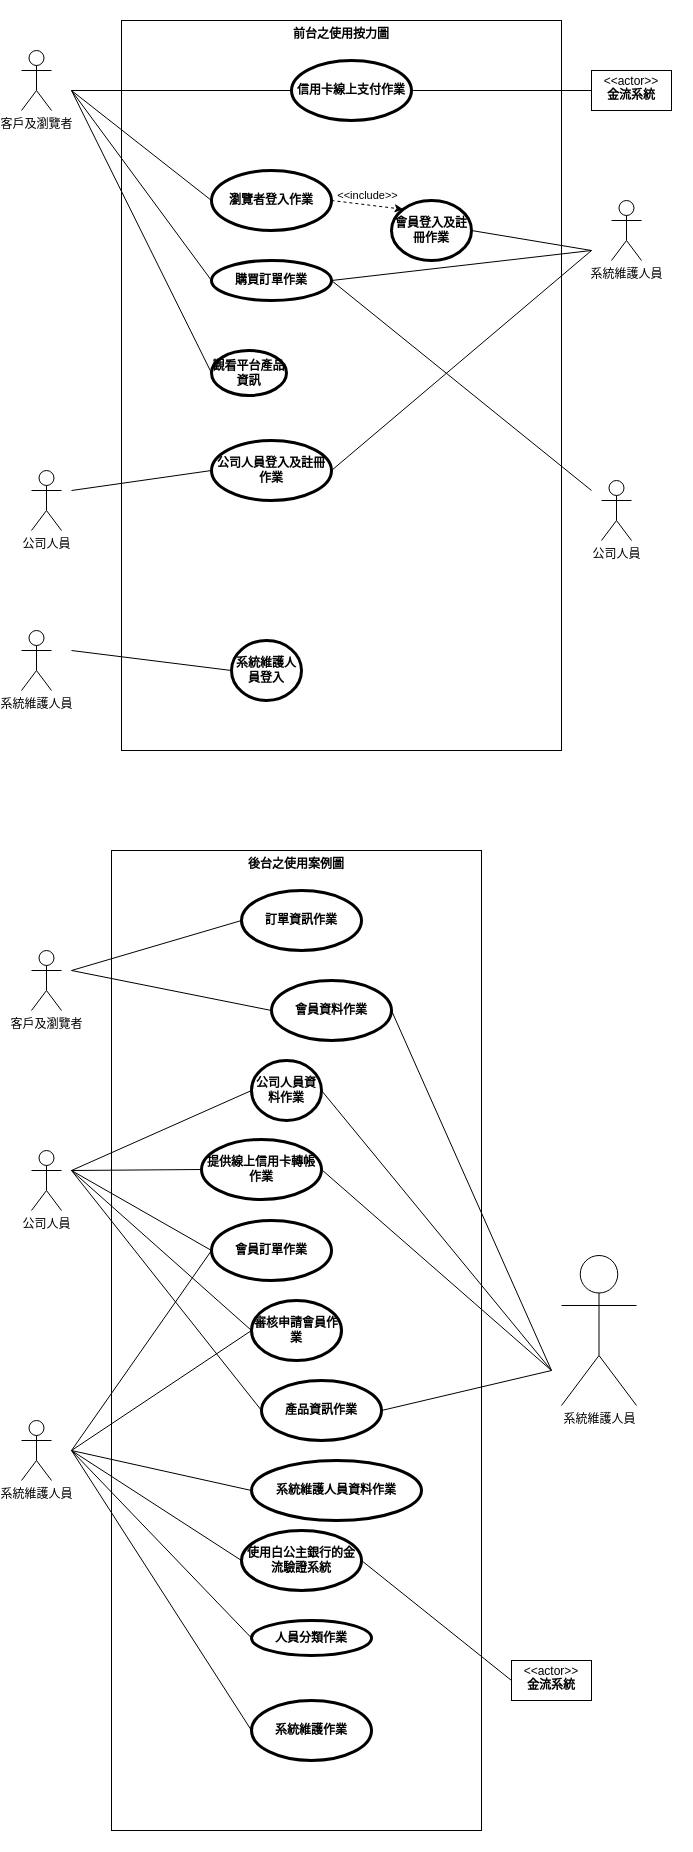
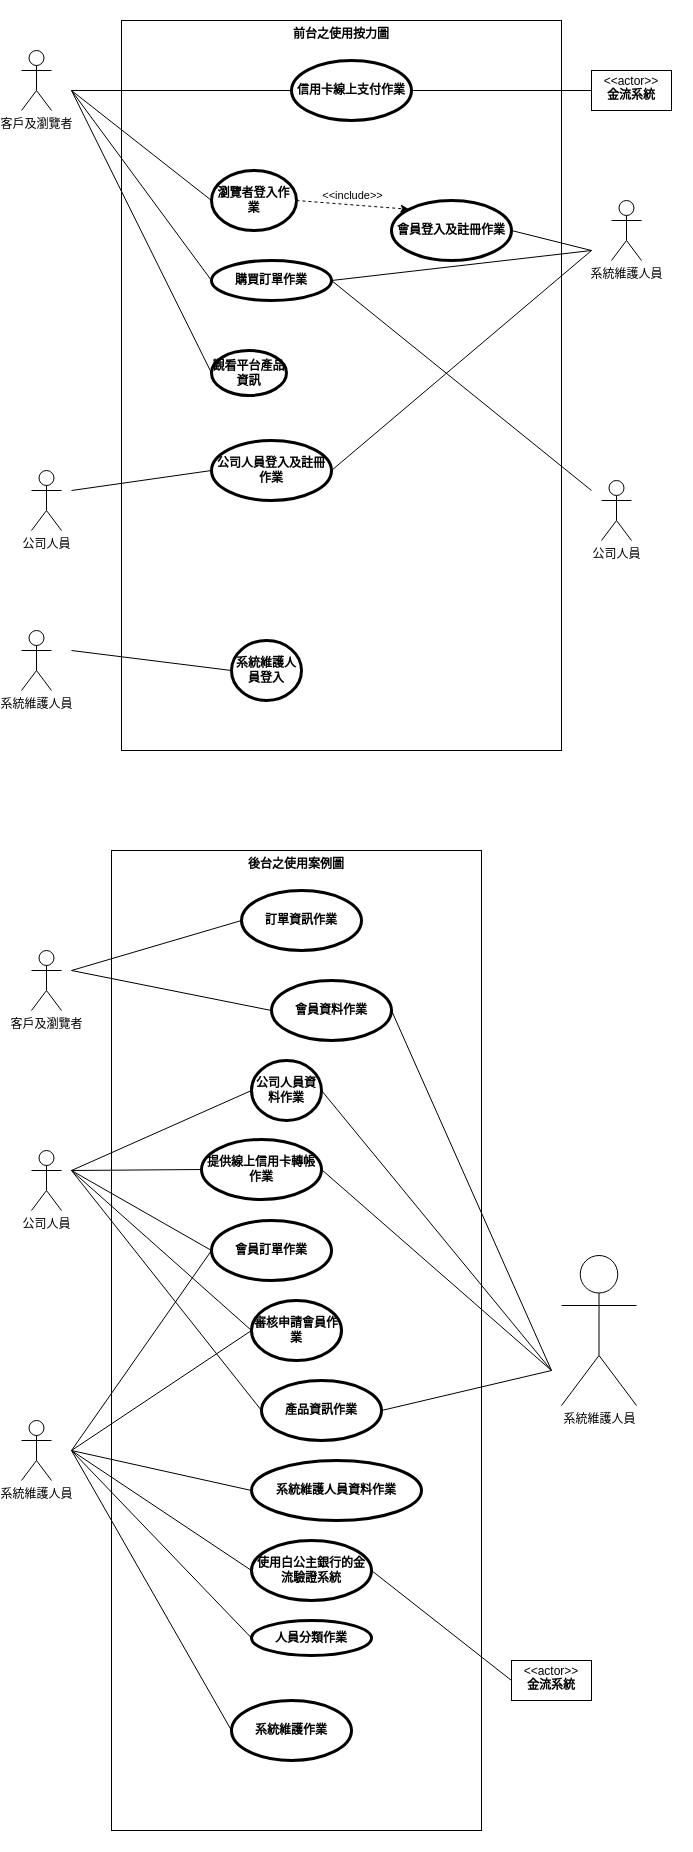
  <mxCell id="0" />
  <mxCell id="1" parent="0" />
  <mxCell id="2" value="後台之使用案例圖" style="shape=rect;html=1;verticalAlign=top;fontStyle=1;whiteSpace=wrap;align=center;" parent="1" vertex="1"><mxGeometry x="110" y="850" width="370" height="980" as="geometry" /></mxCell>
  <mxCell id="3" value="前台之使用按力圖" style="shape=rect;html=1;verticalAlign=top;fontStyle=1;whiteSpace=wrap;align=center;" parent="1" vertex="1"><mxGeometry x="120" y="20" width="440" height="730" as="geometry" /></mxCell>
  <mxCell id="4" value="客戶及瀏覽者" style="shape=umlActor;html=1;verticalLabelPosition=bottom;verticalAlign=top;align=center;" parent="1" vertex="1"><mxGeometry x="20" y="50" width="30" height="60" as="geometry" /></mxCell>
  <mxCell id="5" value="公司人員" style="shape=umlActor;html=1;verticalLabelPosition=bottom;verticalAlign=top;align=center;" parent="1" vertex="1"><mxGeometry x="30" y="470" width="30" height="60" as="geometry" /></mxCell>
  <mxCell id="6" value="系統維護人員" style="shape=umlActor;html=1;verticalLabelPosition=bottom;verticalAlign=top;align=center;" parent="1" vertex="1"><mxGeometry x="20" y="630" width="30" height="60" as="geometry" /></mxCell>
- <mxCell id="7" value="瀏覽者登入作業" style="shape=ellipse;html=1;strokeWidth=3;fontStyle=1;whiteSpace=wrap;align=center;perimeter=ellipsePerimeter;" parent="1" vertex="1"><mxGeometry x="210" y="170" width="120" height="60" as="geometry" /></mxCell>
- <mxCell id="8" value="會員登入及註冊作業" style="shape=ellipse;html=1;strokeWidth=3;fontStyle=1;whiteSpace=wrap;align=center;perimeter=ellipsePerimeter;" parent="1" vertex="1"><mxGeometry x="390" y="200" width="80" height="60" as="geometry" /></mxCell>
+ <mxCell id="7" value="瀏覽者登入作業" style="shape=ellipse;html=1;strokeWidth=3;fontStyle=1;whiteSpace=wrap;align=center;perimeter=ellipsePerimeter;" parent="1" vertex="1"><mxGeometry x="210" y="170" width="85" height="60" as="geometry" /></mxCell>
+ <mxCell id="8" value="會員登入及註冊作業" style="shape=ellipse;html=1;strokeWidth=3;fontStyle=1;whiteSpace=wrap;align=center;perimeter=ellipsePerimeter;" parent="1" vertex="1"><mxGeometry x="390" y="200" width="120" height="60" as="geometry" /></mxCell>
  <mxCell id="9" value="觀看平台產品資訊" style="shape=ellipse;html=1;strokeWidth=3;fontStyle=1;whiteSpace=wrap;align=center;perimeter=ellipsePerimeter;" parent="1" vertex="1"><mxGeometry x="210" y="350" width="75" height="45" as="geometry" /></mxCell>
  <mxCell id="10" value="購買訂單作業" style="shape=ellipse;html=1;strokeWidth=3;fontStyle=1;whiteSpace=wrap;align=center;perimeter=ellipsePerimeter;" parent="1" vertex="1"><mxGeometry x="210" y="260" width="120" height="40" as="geometry" /></mxCell>
  <mxCell id="11" value="信用卡線上支付作業" style="shape=ellipse;html=1;strokeWidth=3;fontStyle=1;whiteSpace=wrap;align=center;perimeter=ellipsePerimeter;" parent="1" vertex="1"><mxGeometry x="290" y="60" width="120" height="60" as="geometry" /></mxCell>
  <mxCell id="12" value="公司人員登入及註冊作業" style="shape=ellipse;html=1;strokeWidth=3;fontStyle=1;whiteSpace=wrap;align=center;perimeter=ellipsePerimeter;" parent="1" vertex="1"><mxGeometry x="210" y="440" width="120" height="60" as="geometry" /></mxCell>
  <mxCell id="13" value="系統維護人員登入" style="shape=ellipse;html=1;strokeWidth=3;fontStyle=1;whiteSpace=wrap;align=center;perimeter=ellipsePerimeter;" parent="1" vertex="1"><mxGeometry x="230" y="640" width="70" height="60" as="geometry" /></mxCell>
  <mxCell id="14" value="系統維護人員" style="shape=umlActor;html=1;verticalLabelPosition=bottom;verticalAlign=top;align=center;" parent="1" vertex="1"><mxGeometry x="610" y="200" width="30" height="60" as="geometry" /></mxCell>
  <mxCell id="15" value="&lt;p style=&quot;margin: 0px ; margin-top: 4px ; text-align: center&quot;&gt;&amp;lt;&amp;lt;actor&amp;gt;&amp;gt;&lt;br&gt;&lt;b&gt;金流系統&lt;/b&gt;&lt;/p&gt;" style="shape=rect;html=1;overflow=fill;html=1;whiteSpace=wrap;align=center;" parent="1" vertex="1"><mxGeometry x="590" y="70" width="80" height="40" as="geometry" /></mxCell>
  <mxCell id="16" value="" style="edgeStyle=none;html=1;endArrow=none;verticalAlign=bottom;rounded=0;entryX=0;entryY=0.5;entryDx=0;entryDy=0;" parent="1" target="11" edge="1"><mxGeometry width="160" relative="1" as="geometry"><mxPoint x="70" y="90" as="sourcePoint" /><mxPoint x="600" y="300" as="targetPoint" /></mxGeometry></mxCell>
  <mxCell id="17" value="" style="edgeStyle=none;html=1;endArrow=none;verticalAlign=bottom;rounded=0;entryX=0;entryY=0.5;entryDx=0;entryDy=0;" parent="1" target="7" edge="1"><mxGeometry width="160" relative="1" as="geometry"><mxPoint x="70" y="90" as="sourcePoint" /><mxPoint x="600" y="400" as="targetPoint" /></mxGeometry></mxCell>
  <mxCell id="18" value="&amp;lt;&amp;lt;include&amp;gt;&amp;gt;" style="edgeStyle=none;html=1;endArrow=classic;verticalAlign=bottom;dashed=1;labelBackgroundColor=none;rounded=0;exitX=1;exitY=0.5;exitDx=0;exitDy=0;entryX=0;entryY=0;entryDx=0;entryDy=0;" parent="1" source="7" target="8" edge="1"><mxGeometry width="160" relative="1" as="geometry"><mxPoint x="440" y="400" as="sourcePoint" /><mxPoint x="600" y="400" as="targetPoint" /></mxGeometry></mxCell>
  <mxCell id="19" value="" style="edgeStyle=none;html=1;endArrow=none;verticalAlign=bottom;rounded=0;entryX=0;entryY=0.5;entryDx=0;entryDy=0;" parent="1" target="10" edge="1"><mxGeometry width="160" relative="1" as="geometry"><mxPoint x="70" y="90" as="sourcePoint" /><mxPoint x="600" y="400" as="targetPoint" /></mxGeometry></mxCell>
  <mxCell id="20" value="" style="edgeStyle=none;html=1;endArrow=none;verticalAlign=bottom;rounded=0;entryX=0;entryY=0.5;entryDx=0;entryDy=0;" parent="1" target="9" edge="1"><mxGeometry width="160" relative="1" as="geometry"><mxPoint x="70" y="90" as="sourcePoint" /><mxPoint x="600" y="400" as="targetPoint" /></mxGeometry></mxCell>
  <mxCell id="21" value="公司人員" style="shape=umlActor;html=1;verticalLabelPosition=bottom;verticalAlign=top;align=center;" parent="1" vertex="1"><mxGeometry x="600" y="480" width="30" height="60" as="geometry" /></mxCell>
  <mxCell id="22" value="" style="edgeStyle=none;html=1;endArrow=none;verticalAlign=bottom;rounded=0;exitX=1;exitY=0.5;exitDx=0;exitDy=0;entryX=0;entryY=0.5;entryDx=0;entryDy=0;" parent="1" source="11" target="15" edge="1"><mxGeometry width="160" relative="1" as="geometry"><mxPoint x="440" y="400" as="sourcePoint" /><mxPoint x="600" y="400" as="targetPoint" /></mxGeometry></mxCell>
  <mxCell id="23" value="" style="edgeStyle=none;html=1;endArrow=none;verticalAlign=bottom;rounded=0;entryX=0;entryY=0.5;entryDx=0;entryDy=0;" parent="1" target="12" edge="1"><mxGeometry width="160" relative="1" as="geometry"><mxPoint x="70" y="490" as="sourcePoint" /><mxPoint x="600" y="400" as="targetPoint" /></mxGeometry></mxCell>
  <mxCell id="24" value="" style="edgeStyle=none;html=1;endArrow=none;verticalAlign=bottom;rounded=0;exitX=1;exitY=0.5;exitDx=0;exitDy=0;" parent="1" source="12" edge="1"><mxGeometry width="160" relative="1" as="geometry"><mxPoint x="440" y="400" as="sourcePoint" /><mxPoint x="590" y="250" as="targetPoint" /></mxGeometry></mxCell>
  <mxCell id="25" value="" style="edgeStyle=none;html=1;endArrow=none;verticalAlign=bottom;rounded=0;entryX=0;entryY=0.5;entryDx=0;entryDy=0;" parent="1" target="13" edge="1"><mxGeometry width="160" relative="1" as="geometry"><mxPoint x="70" y="650" as="sourcePoint" /><mxPoint x="600" y="400" as="targetPoint" /></mxGeometry></mxCell>
  <mxCell id="26" value="" style="edgeStyle=none;html=1;endArrow=none;verticalAlign=bottom;rounded=0;exitX=1;exitY=0.5;exitDx=0;exitDy=0;" parent="1" source="8" edge="1"><mxGeometry width="160" relative="1" as="geometry"><mxPoint x="440" y="400" as="sourcePoint" /><mxPoint x="590" y="250" as="targetPoint" /></mxGeometry></mxCell>
  <mxCell id="27" value="" style="edgeStyle=none;html=1;endArrow=none;verticalAlign=bottom;rounded=0;exitX=1;exitY=0.5;exitDx=0;exitDy=0;" parent="1" source="10" edge="1"><mxGeometry width="160" relative="1" as="geometry"><mxPoint x="440" y="500" as="sourcePoint" /><mxPoint x="590" y="490" as="targetPoint" /></mxGeometry></mxCell>
  <mxCell id="28" value="" style="edgeStyle=none;html=1;endArrow=none;verticalAlign=bottom;rounded=0;exitX=1;exitY=0.5;exitDx=0;exitDy=0;" parent="1" source="10" edge="1"><mxGeometry width="160" relative="1" as="geometry"><mxPoint x="440" y="500" as="sourcePoint" /><mxPoint x="590" y="250" as="targetPoint" /></mxGeometry></mxCell>
  <mxCell id="29" value="會員資料作業" style="shape=ellipse;html=1;strokeWidth=3;fontStyle=1;whiteSpace=wrap;align=center;perimeter=ellipsePerimeter;" parent="1" vertex="1"><mxGeometry x="270" y="980" width="120" height="60" as="geometry" /></mxCell>
  <mxCell id="30" value="公司人員資料作業" style="shape=ellipse;html=1;strokeWidth=3;fontStyle=1;whiteSpace=wrap;align=center;perimeter=ellipsePerimeter;" parent="1" vertex="1"><mxGeometry x="250" y="1060" width="70" height="60" as="geometry" /></mxCell>
  <mxCell id="31" value="審核申請會員作業" style="shape=ellipse;html=1;strokeWidth=3;fontStyle=1;whiteSpace=wrap;align=center;perimeter=ellipsePerimeter;" parent="1" vertex="1"><mxGeometry x="250" y="1300" width="90" height="60" as="geometry" /></mxCell>
  <mxCell id="32" value="訂單資訊作業" style="shape=ellipse;html=1;strokeWidth=3;fontStyle=1;whiteSpace=wrap;align=center;perimeter=ellipsePerimeter;" parent="1" vertex="1"><mxGeometry x="240" y="890" width="120" height="60" as="geometry" /></mxCell>
  <mxCell id="33" value="提供線上信用卡轉帳作業" style="shape=ellipse;html=1;strokeWidth=3;fontStyle=1;whiteSpace=wrap;align=center;perimeter=ellipsePerimeter;" parent="1" vertex="1"><mxGeometry x="200" y="1139" width="120" height="60" as="geometry" /></mxCell>
  <mxCell id="34" value="產品資訊作業" style="shape=ellipse;html=1;strokeWidth=3;fontStyle=1;whiteSpace=wrap;align=center;perimeter=ellipsePerimeter;" parent="1" vertex="1"><mxGeometry x="260" y="1380" width="120" height="60" as="geometry" /></mxCell>
  <mxCell id="35" value="系統維護人員資料作業" style="shape=ellipse;html=1;strokeWidth=3;fontStyle=1;whiteSpace=wrap;align=center;perimeter=ellipsePerimeter;" parent="1" vertex="1"><mxGeometry x="250" y="1460" width="170" height="60" as="geometry" /></mxCell>
  <mxCell id="36" value="會員訂單作業" style="shape=ellipse;html=1;strokeWidth=3;fontStyle=1;whiteSpace=wrap;align=center;perimeter=ellipsePerimeter;" parent="1" vertex="1"><mxGeometry x="210" y="1220" width="120" height="60" as="geometry" /></mxCell>
- <mxCell id="37" value="系統維護作業" style="shape=ellipse;html=1;strokeWidth=3;fontStyle=1;whiteSpace=wrap;align=center;perimeter=ellipsePerimeter;" parent="1" vertex="1"><mxGeometry x="250" y="1700" width="120" height="60" as="geometry" /></mxCell>
+ <mxCell id="37" value="系統維護作業" style="shape=ellipse;html=1;strokeWidth=3;fontStyle=1;whiteSpace=wrap;align=center;perimeter=ellipsePerimeter;" parent="1" vertex="1"><mxGeometry x="230" y="1700" width="120" height="60" as="geometry" /></mxCell>
  <mxCell id="38" value="人員分類作業" style="shape=ellipse;html=1;strokeWidth=3;fontStyle=1;whiteSpace=wrap;align=center;perimeter=ellipsePerimeter;" parent="1" vertex="1"><mxGeometry x="250" y="1620" width="120" height="35" as="geometry" /></mxCell>
- <mxCell id="39" value="使用白公主銀行的金流驗證系統" style="shape=ellipse;html=1;strokeWidth=3;fontStyle=1;whiteSpace=wrap;align=center;perimeter=ellipsePerimeter;" parent="1" vertex="1"><mxGeometry x="240" y="1530" width="120" height="60" as="geometry" /></mxCell>
+ <mxCell id="39" value="使用白公主銀行的金流驗證系統" style="shape=ellipse;html=1;strokeWidth=3;fontStyle=1;whiteSpace=wrap;align=center;perimeter=ellipsePerimeter;" parent="1" vertex="1"><mxGeometry x="250" y="1540" width="120" height="60" as="geometry" /></mxCell>
  <mxCell id="40" value="客戶及瀏覽者" style="shape=umlActor;html=1;verticalLabelPosition=bottom;verticalAlign=top;align=center;" parent="1" vertex="1"><mxGeometry x="30" y="950" width="30" height="60" as="geometry" /></mxCell>
  <mxCell id="41" value="公司人員" style="shape=umlActor;html=1;verticalLabelPosition=bottom;verticalAlign=top;align=center;" parent="1" vertex="1"><mxGeometry x="30" y="1150" width="30" height="60" as="geometry" /></mxCell>
  <mxCell id="42" value="系統維護人員" style="shape=umlActor;html=1;verticalLabelPosition=bottom;verticalAlign=top;align=center;" parent="1" vertex="1"><mxGeometry x="20" y="1420" width="30" height="60" as="geometry" /></mxCell>
  <mxCell id="43" value="系統維護人員" style="shape=umlActor;html=1;verticalLabelPosition=bottom;verticalAlign=top;align=center;" parent="1" vertex="1"><mxGeometry x="560" y="1255" width="75" height="150" as="geometry" /></mxCell>
  <mxCell id="44" value="&lt;p style=&quot;margin: 0px ; margin-top: 4px ; text-align: center&quot;&gt;&amp;lt;&amp;lt;actor&amp;gt;&amp;gt;&lt;br&gt;&lt;b&gt;金流系統&lt;/b&gt;&lt;/p&gt;" style="shape=rect;html=1;overflow=fill;html=1;whiteSpace=wrap;align=center;" parent="1" vertex="1"><mxGeometry x="510" y="1660" width="80" height="40" as="geometry" /></mxCell>
  <mxCell id="45" value="" style="edgeStyle=none;html=1;endArrow=none;verticalAlign=bottom;rounded=0;entryX=0;entryY=0.5;entryDx=0;entryDy=0;" parent="1" target="37" edge="1"><mxGeometry width="160" relative="1" as="geometry"><mxPoint x="70" y="1450" as="sourcePoint" /><mxPoint x="380" y="1400" as="targetPoint" /></mxGeometry></mxCell>
  <mxCell id="46" value="" style="edgeStyle=none;html=1;endArrow=none;verticalAlign=bottom;rounded=0;exitX=1;exitY=0.5;exitDx=0;exitDy=0;entryX=0;entryY=0.5;entryDx=0;entryDy=0;" parent="1" source="39" target="44" edge="1"><mxGeometry width="160" relative="1" as="geometry"><mxPoint x="220" y="1400" as="sourcePoint" /><mxPoint x="380" y="1400" as="targetPoint" /></mxGeometry></mxCell>
  <mxCell id="47" value="" style="edgeStyle=none;html=1;endArrow=none;verticalAlign=bottom;rounded=0;entryX=0;entryY=0.5;entryDx=0;entryDy=0;" parent="1" target="38" edge="1"><mxGeometry width="160" relative="1" as="geometry"><mxPoint x="70" y="1450" as="sourcePoint" /><mxPoint x="380" y="1400" as="targetPoint" /></mxGeometry></mxCell>
  <mxCell id="48" value="" style="edgeStyle=none;html=1;endArrow=none;verticalAlign=bottom;rounded=0;entryX=0;entryY=0.5;entryDx=0;entryDy=0;" parent="1" target="39" edge="1"><mxGeometry width="160" relative="1" as="geometry"><mxPoint x="70" y="1450" as="sourcePoint" /><mxPoint x="380" y="1400" as="targetPoint" /></mxGeometry></mxCell>
  <mxCell id="49" value="" style="edgeStyle=none;html=1;endArrow=none;verticalAlign=bottom;rounded=0;entryX=0;entryY=0.5;entryDx=0;entryDy=0;" parent="1" target="35" edge="1"><mxGeometry width="160" relative="1" as="geometry"><mxPoint x="70" y="1450" as="sourcePoint" /><mxPoint x="380" y="1400" as="targetPoint" /></mxGeometry></mxCell>
  <mxCell id="50" value="" style="edgeStyle=none;html=1;endArrow=none;verticalAlign=bottom;rounded=0;entryX=0;entryY=0.5;entryDx=0;entryDy=0;" parent="1" target="34" edge="1"><mxGeometry width="160" relative="1" as="geometry"><mxPoint x="70" y="1170" as="sourcePoint" /><mxPoint x="380" y="1300" as="targetPoint" /></mxGeometry></mxCell>
  <mxCell id="51" value="" style="edgeStyle=none;html=1;endArrow=none;verticalAlign=bottom;rounded=0;exitX=1;exitY=0.5;exitDx=0;exitDy=0;" parent="1" source="34" edge="1"><mxGeometry width="160" relative="1" as="geometry"><mxPoint x="220" y="1300" as="sourcePoint" /><mxPoint x="550" y="1370" as="targetPoint" /></mxGeometry></mxCell>
  <mxCell id="52" value="" style="edgeStyle=none;html=1;endArrow=none;verticalAlign=bottom;rounded=0;entryX=0;entryY=0.5;entryDx=0;entryDy=0;" parent="1" target="32" edge="1"><mxGeometry width="160" relative="1" as="geometry"><mxPoint x="70" y="970" as="sourcePoint" /><mxPoint x="380" y="1200" as="targetPoint" /></mxGeometry></mxCell>
  <mxCell id="53" value="" style="edgeStyle=none;html=1;endArrow=none;verticalAlign=bottom;rounded=0;entryX=0;entryY=0.5;entryDx=0;entryDy=0;" parent="1" target="29" edge="1"><mxGeometry width="160" relative="1" as="geometry"><mxPoint x="70" y="970" as="sourcePoint" /><mxPoint x="380" y="1200" as="targetPoint" /></mxGeometry></mxCell>
  <mxCell id="54" value="" style="edgeStyle=none;html=1;endArrow=none;verticalAlign=bottom;rounded=0;exitX=1;exitY=0.5;exitDx=0;exitDy=0;" parent="1" source="29" edge="1"><mxGeometry width="160" relative="1" as="geometry"><mxPoint x="220" y="1200" as="sourcePoint" /><mxPoint x="550" y="1370" as="targetPoint" /></mxGeometry></mxCell>
  <mxCell id="55" value="" style="edgeStyle=none;html=1;endArrow=none;verticalAlign=bottom;rounded=0;entryX=0;entryY=0.5;entryDx=0;entryDy=0;" parent="1" target="30" edge="1"><mxGeometry width="160" relative="1" as="geometry"><mxPoint x="70" y="1170" as="sourcePoint" /><mxPoint x="380" y="1200" as="targetPoint" /></mxGeometry></mxCell>
  <mxCell id="56" value="" style="edgeStyle=none;html=1;endArrow=none;verticalAlign=bottom;rounded=0;exitX=1;exitY=0.5;exitDx=0;exitDy=0;" parent="1" source="30" edge="1"><mxGeometry width="160" relative="1" as="geometry"><mxPoint x="220" y="1200" as="sourcePoint" /><mxPoint x="550" y="1370" as="targetPoint" /></mxGeometry></mxCell>
  <mxCell id="57" value="" style="edgeStyle=none;html=1;endArrow=none;verticalAlign=bottom;rounded=0;entryX=0;entryY=0.5;entryDx=0;entryDy=0;" parent="1" target="33" edge="1"><mxGeometry width="160" relative="1" as="geometry"><mxPoint x="70" y="1170" as="sourcePoint" /><mxPoint x="380" y="1300" as="targetPoint" /></mxGeometry></mxCell>
  <mxCell id="58" value="" style="edgeStyle=none;html=1;endArrow=none;verticalAlign=bottom;rounded=0;exitX=1;exitY=0.5;exitDx=0;exitDy=0;" parent="1" source="33" edge="1"><mxGeometry width="160" relative="1" as="geometry"><mxPoint x="220" y="1300" as="sourcePoint" /><mxPoint x="550" y="1370" as="targetPoint" /></mxGeometry></mxCell>
  <mxCell id="59" value="" style="edgeStyle=none;html=1;endArrow=none;verticalAlign=bottom;rounded=0;entryX=0;entryY=0.5;entryDx=0;entryDy=0;" parent="1" target="36" edge="1"><mxGeometry width="160" relative="1" as="geometry"><mxPoint x="70" y="1170" as="sourcePoint" /><mxPoint x="380" y="1300" as="targetPoint" /></mxGeometry></mxCell>
  <mxCell id="60" value="" style="edgeStyle=none;html=1;endArrow=none;verticalAlign=bottom;rounded=0;exitX=0;exitY=0.5;exitDx=0;exitDy=0;" parent="1" source="36" edge="1"><mxGeometry width="160" relative="1" as="geometry"><mxPoint x="220" y="1300" as="sourcePoint" /><mxPoint x="70" y="1450" as="targetPoint" /></mxGeometry></mxCell>
  <mxCell id="61" value="" style="edgeStyle=none;html=1;endArrow=none;verticalAlign=bottom;rounded=0;exitX=0;exitY=0.5;exitDx=0;exitDy=0;" parent="1" source="31" edge="1"><mxGeometry width="160" relative="1" as="geometry"><mxPoint x="220" y="1300" as="sourcePoint" /><mxPoint x="70" y="1450" as="targetPoint" /></mxGeometry></mxCell>
  <mxCell id="62" value="" style="edgeStyle=none;html=1;endArrow=none;verticalAlign=bottom;rounded=0;entryX=0;entryY=0.5;entryDx=0;entryDy=0;" parent="1" target="31" edge="1"><mxGeometry width="160" relative="1" as="geometry"><mxPoint x="70" y="1170" as="sourcePoint" /><mxPoint x="380" y="1300" as="targetPoint" /></mxGeometry></mxCell>
